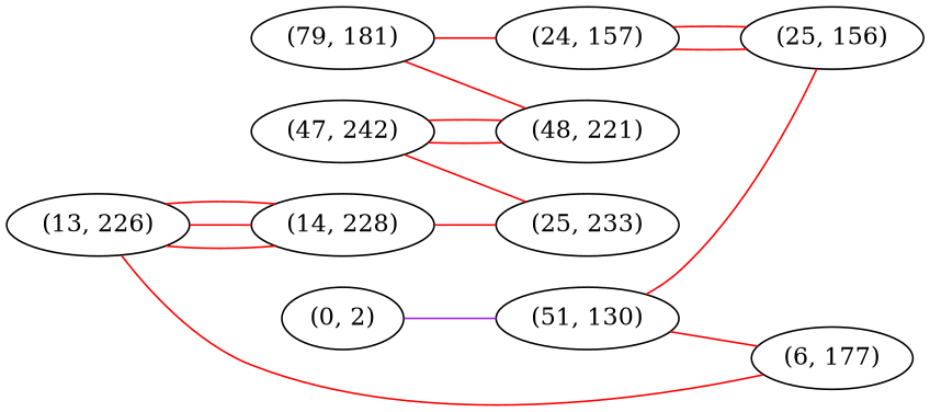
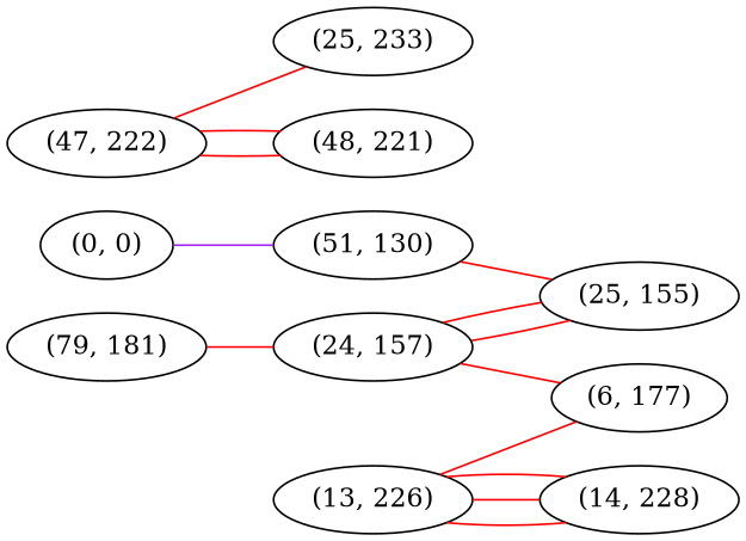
  graph {
    rankdir=LR
    edge [color=red weight=1]
-   "(0, 0)" [label="(0, 2)"]
+   "(0, 0)"
    "(51, 130)"
-   "(25, 156)"
+   "(25, 156)" [label="(25, 155)"]
    "(24, 157)"
    "(6, 177)"
    n6 [label="(13, 226)"]
    "(14, 228)"
    "(25, 233)"
-   "(47, 222)" [label="(47, 242)"]
+   "(47, 222)"
    "(48, 221)"
    "(79, 181)"
    "(0, 0)" -- "(51, 130)" [color=purple weight=4]
    "(51, 130)" -- "(25, 156)"
    "(24, 157)" -- "(25, 156)"
    "(24, 157)" -- "(25, 156)"
-   "(51, 130)" -- "(6, 177)"
+   "(24, 157)" -- "(6, 177)"
    n6 -- "(6, 177)"
    n6 -- "(14, 228)"
    n6 -- "(14, 228)"
    n6 -- "(14, 228)"
-   "(14, 228)" -- "(25, 233)"
    "(47, 222)" -- "(25, 233)"
    "(47, 222)" -- "(48, 221)"
    "(47, 222)" -- "(48, 221)"
    "(79, 181)" -- "(24, 157)"
-   "(79, 181)" -- "(48, 221)"
  }
